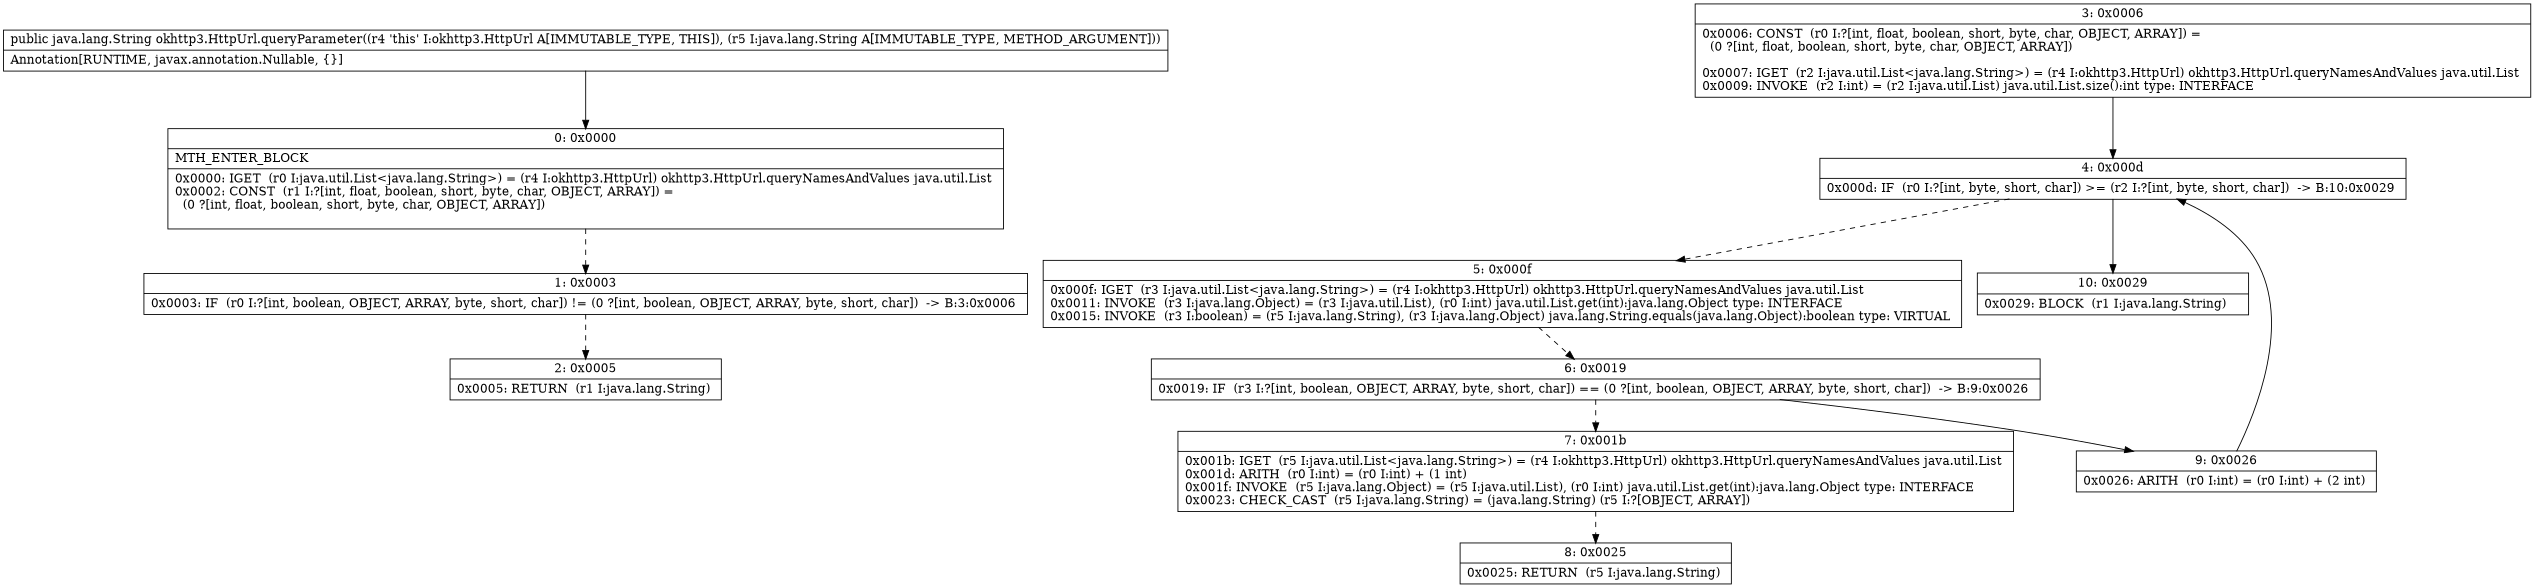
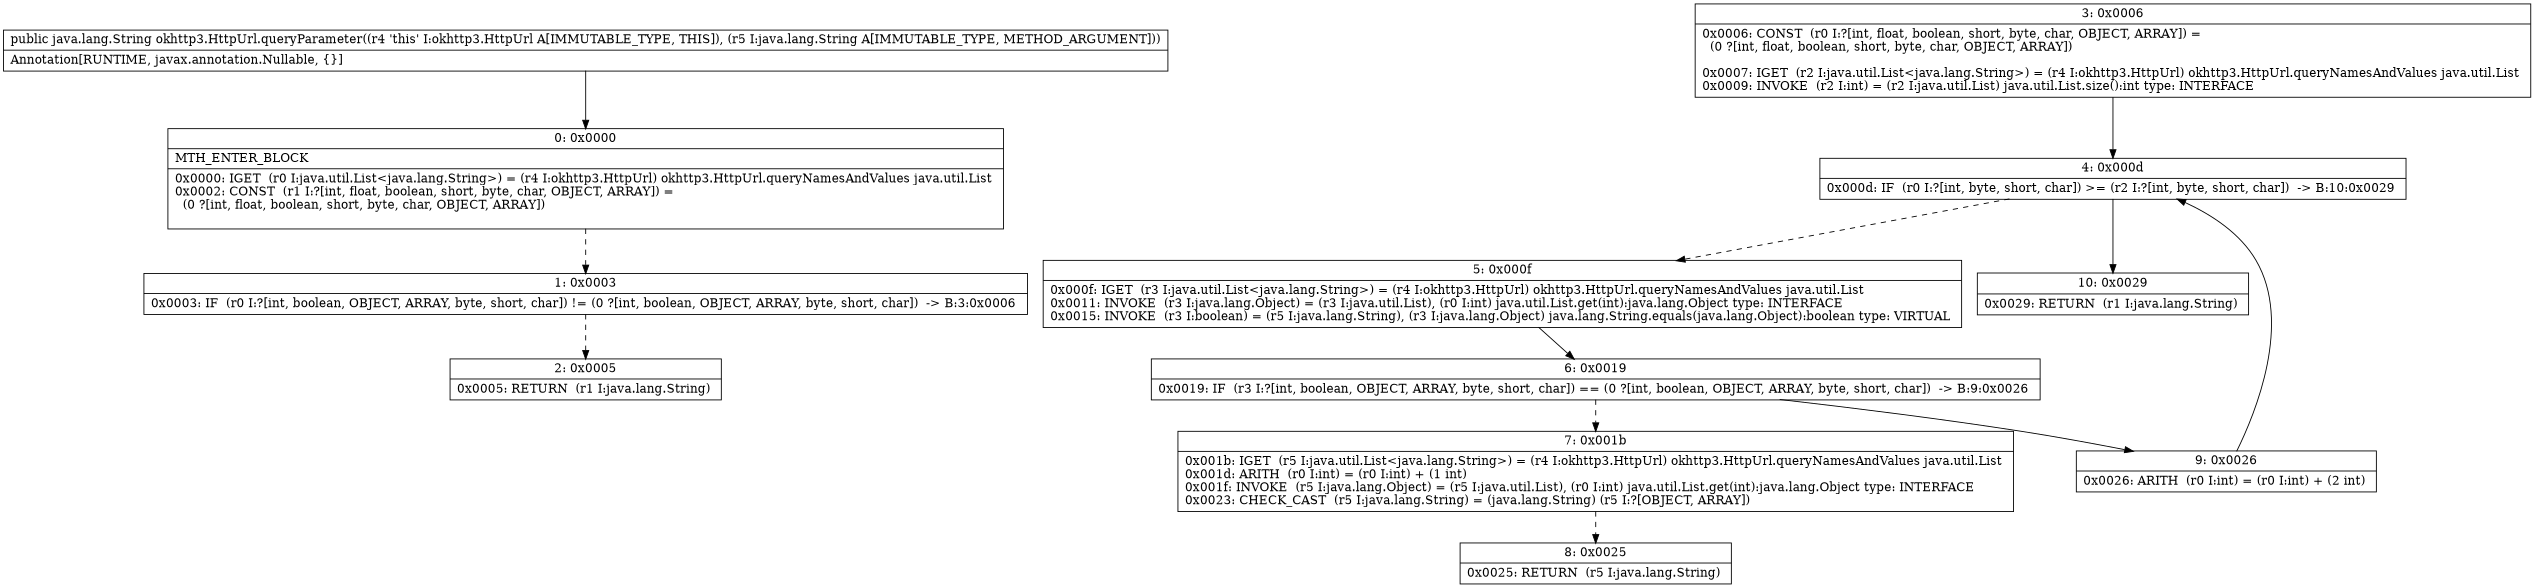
  digraph {
    node [shape=record]
    n1 [label="{0\:\ 0x0000|MTH_ENTER_BLOCK\l|0x0000: IGET  (r0 I:java.util.List\<java.lang.String\>) = (r4 I:okhttp3.HttpUrl) okhttp3.HttpUrl.queryNamesAndValues java.util.List \l0x0002: CONST  (r1 I:?[int, float, boolean, short, byte, char, OBJECT, ARRAY]) = \l  (0 ?[int, float, boolean, short, byte, char, OBJECT, ARRAY])\l \l}"]
    n2 [label="{1\:\ 0x0003|0x0003: IF  (r0 I:?[int, boolean, OBJECT, ARRAY, byte, short, char]) != (0 ?[int, boolean, OBJECT, ARRAY, byte, short, char])  \-\> B:3:0x0006 \l}"]
    n3 [label="{2\:\ 0x0005|0x0005: RETURN  (r1 I:java.lang.String) \l}"]
    n4 [label="{3\:\ 0x0006|0x0006: CONST  (r0 I:?[int, float, boolean, short, byte, char, OBJECT, ARRAY]) = \l  (0 ?[int, float, boolean, short, byte, char, OBJECT, ARRAY])\l \l0x0007: IGET  (r2 I:java.util.List\<java.lang.String\>) = (r4 I:okhttp3.HttpUrl) okhttp3.HttpUrl.queryNamesAndValues java.util.List \l0x0009: INVOKE  (r2 I:int) = (r2 I:java.util.List) java.util.List.size():int type: INTERFACE \l}"]
    n5 [label="{4\:\ 0x000d|0x000d: IF  (r0 I:?[int, byte, short, char]) \>= (r2 I:?[int, byte, short, char])  \-\> B:10:0x0029 \l}"]
    n6 [label="{5\:\ 0x000f|0x000f: IGET  (r3 I:java.util.List\<java.lang.String\>) = (r4 I:okhttp3.HttpUrl) okhttp3.HttpUrl.queryNamesAndValues java.util.List \l0x0011: INVOKE  (r3 I:java.lang.Object) = (r3 I:java.util.List), (r0 I:int) java.util.List.get(int):java.lang.Object type: INTERFACE \l0x0015: INVOKE  (r3 I:boolean) = (r5 I:java.lang.String), (r3 I:java.lang.Object) java.lang.String.equals(java.lang.Object):boolean type: VIRTUAL \l}"]
-   n7 [label="{10\:\ 0x0029|0x0029: BLOCK  (r1 I:java.lang.String) \l}"]
+   n7 [label="{10\:\ 0x0029|0x0029: RETURN  (r1 I:java.lang.String) \l}"]
    n8 [label="{6\:\ 0x0019|0x0019: IF  (r3 I:?[int, boolean, OBJECT, ARRAY, byte, short, char]) == (0 ?[int, boolean, OBJECT, ARRAY, byte, short, char])  \-\> B:9:0x0026 \l}"]
    n9 [label="{7\:\ 0x001b|0x001b: IGET  (r5 I:java.util.List\<java.lang.String\>) = (r4 I:okhttp3.HttpUrl) okhttp3.HttpUrl.queryNamesAndValues java.util.List \l0x001d: ARITH  (r0 I:int) = (r0 I:int) + (1 int) \l0x001f: INVOKE  (r5 I:java.lang.Object) = (r5 I:java.util.List), (r0 I:int) java.util.List.get(int):java.lang.Object type: INTERFACE \l0x0023: CHECK_CAST  (r5 I:java.lang.String) = (java.lang.String) (r5 I:?[OBJECT, ARRAY]) \l}"]
    n10 [label="{9\:\ 0x0026|0x0026: ARITH  (r0 I:int) = (r0 I:int) + (2 int) \l}"]
    n11 [label="{8\:\ 0x0025|0x0025: RETURN  (r5 I:java.lang.String) \l}"]
    n12 [label="{public java.lang.String okhttp3.HttpUrl.queryParameter((r4 'this' I:okhttp3.HttpUrl A[IMMUTABLE_TYPE, THIS]), (r5 I:java.lang.String A[IMMUTABLE_TYPE, METHOD_ARGUMENT]))  | Annotation[RUNTIME, javax.annotation.Nullable, \{\}]\l}"]
    n1 -> n2 [style=dashed]
    n2 -> n3 [style=dashed]
    n4 -> n5
    n5 -> n6 [style=dashed]
    n5 -> n7
-   n6 -> n8 [style=dashed]
+   n6 -> n8
    n8 -> n9 [style=dashed]
    n8 -> n10
    n9 -> n11 [style=dashed]
    n10 -> n5
    n12 -> n1
  }
